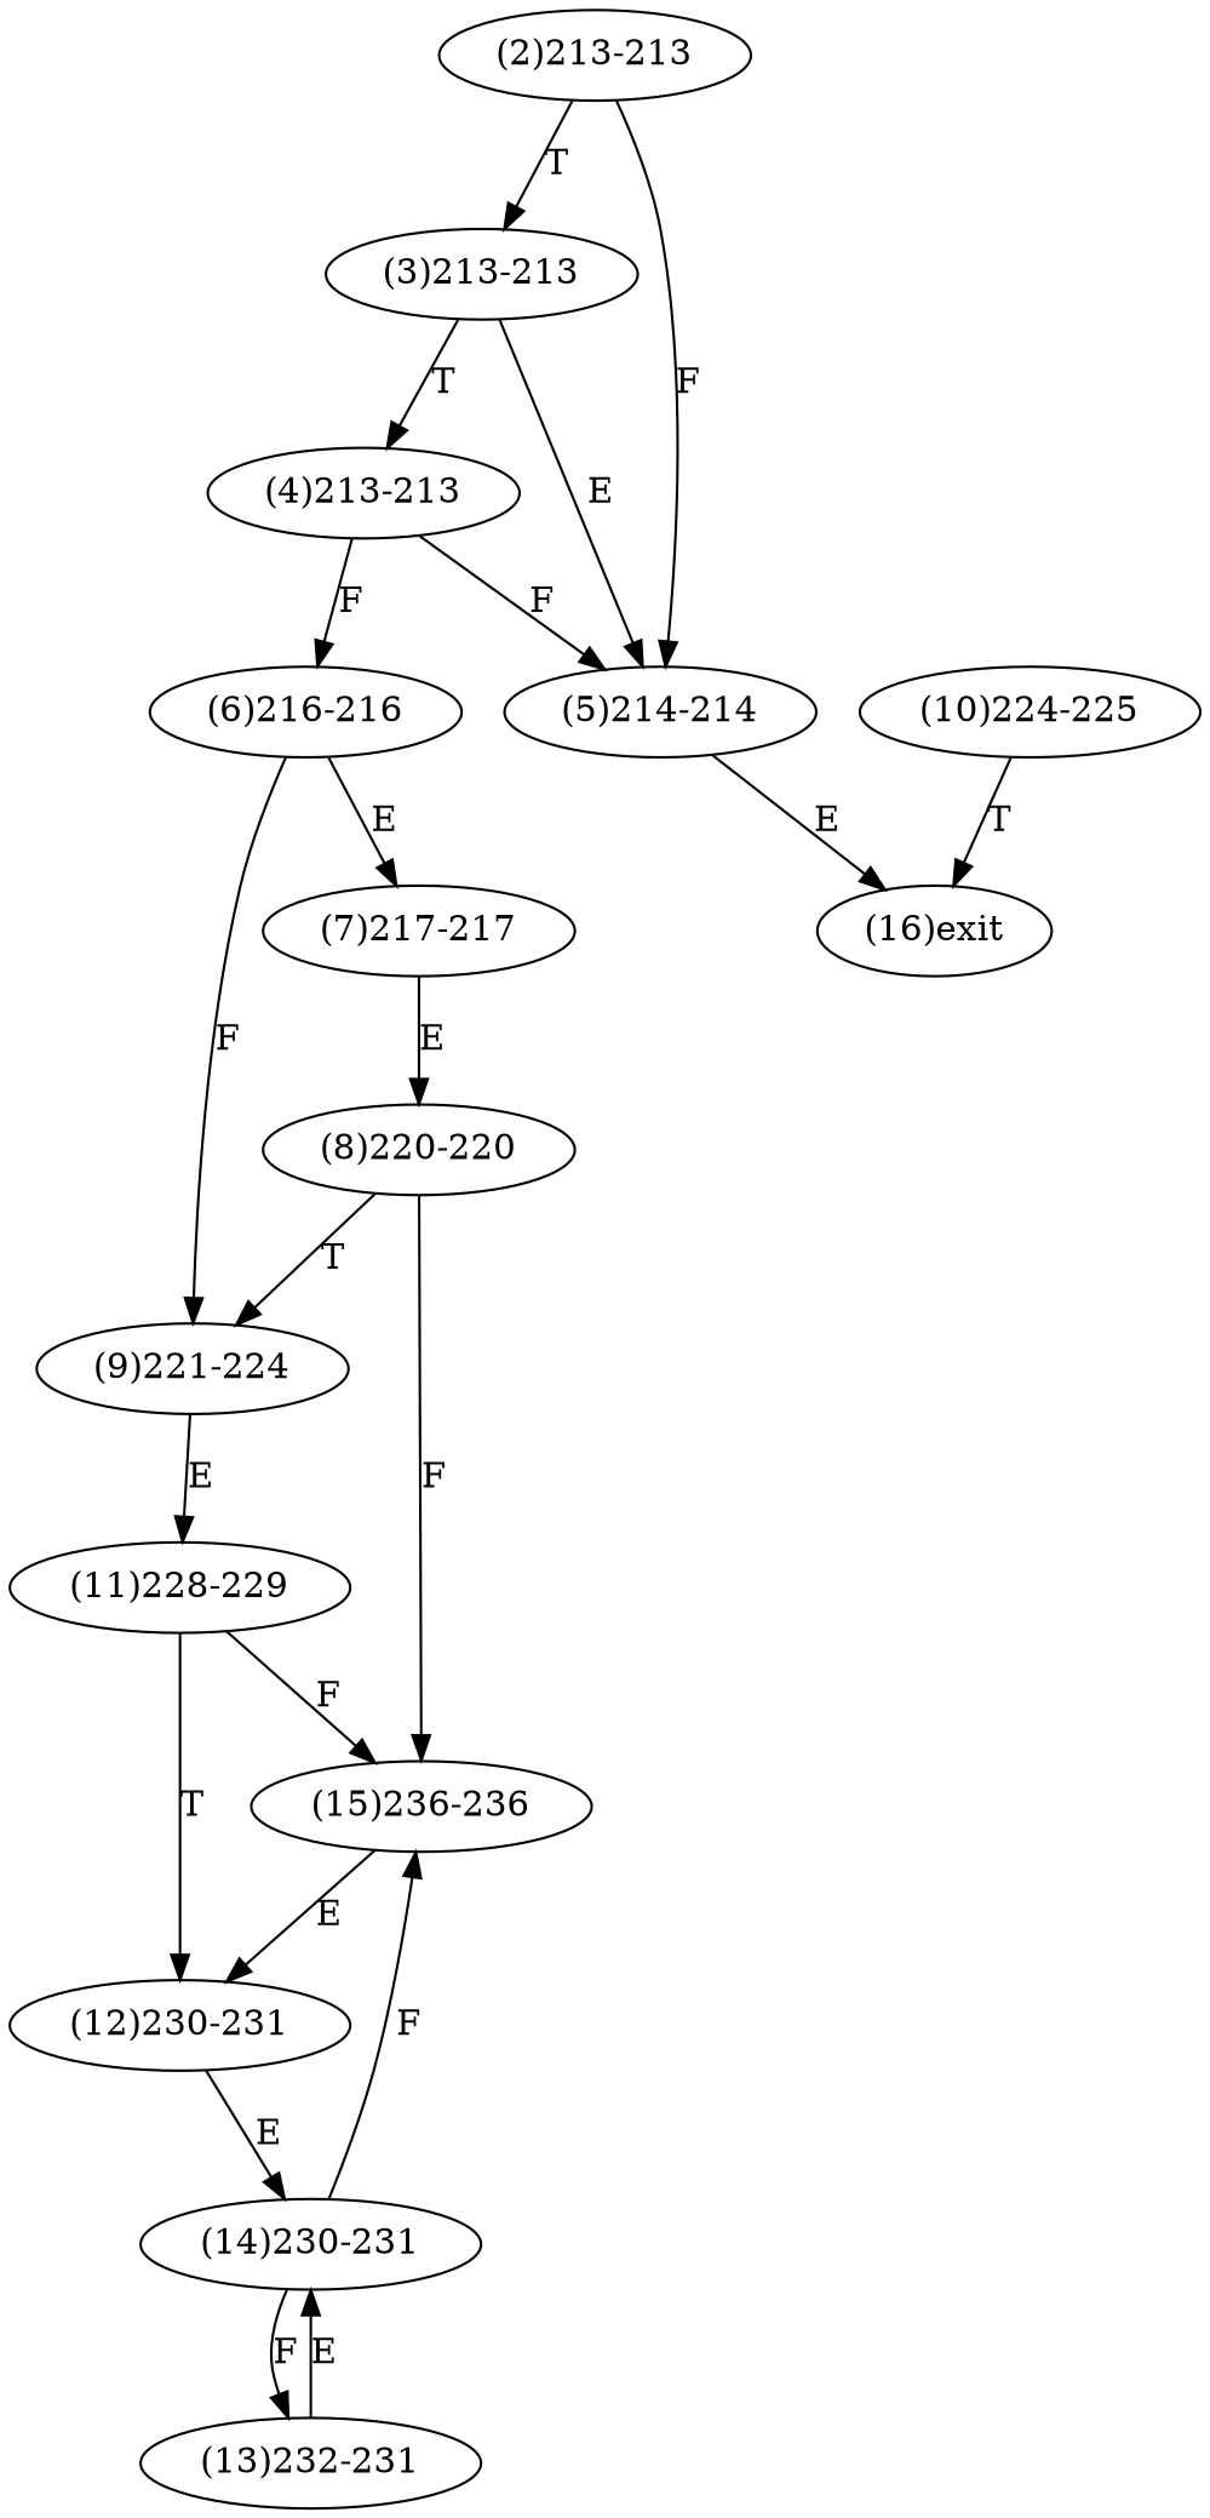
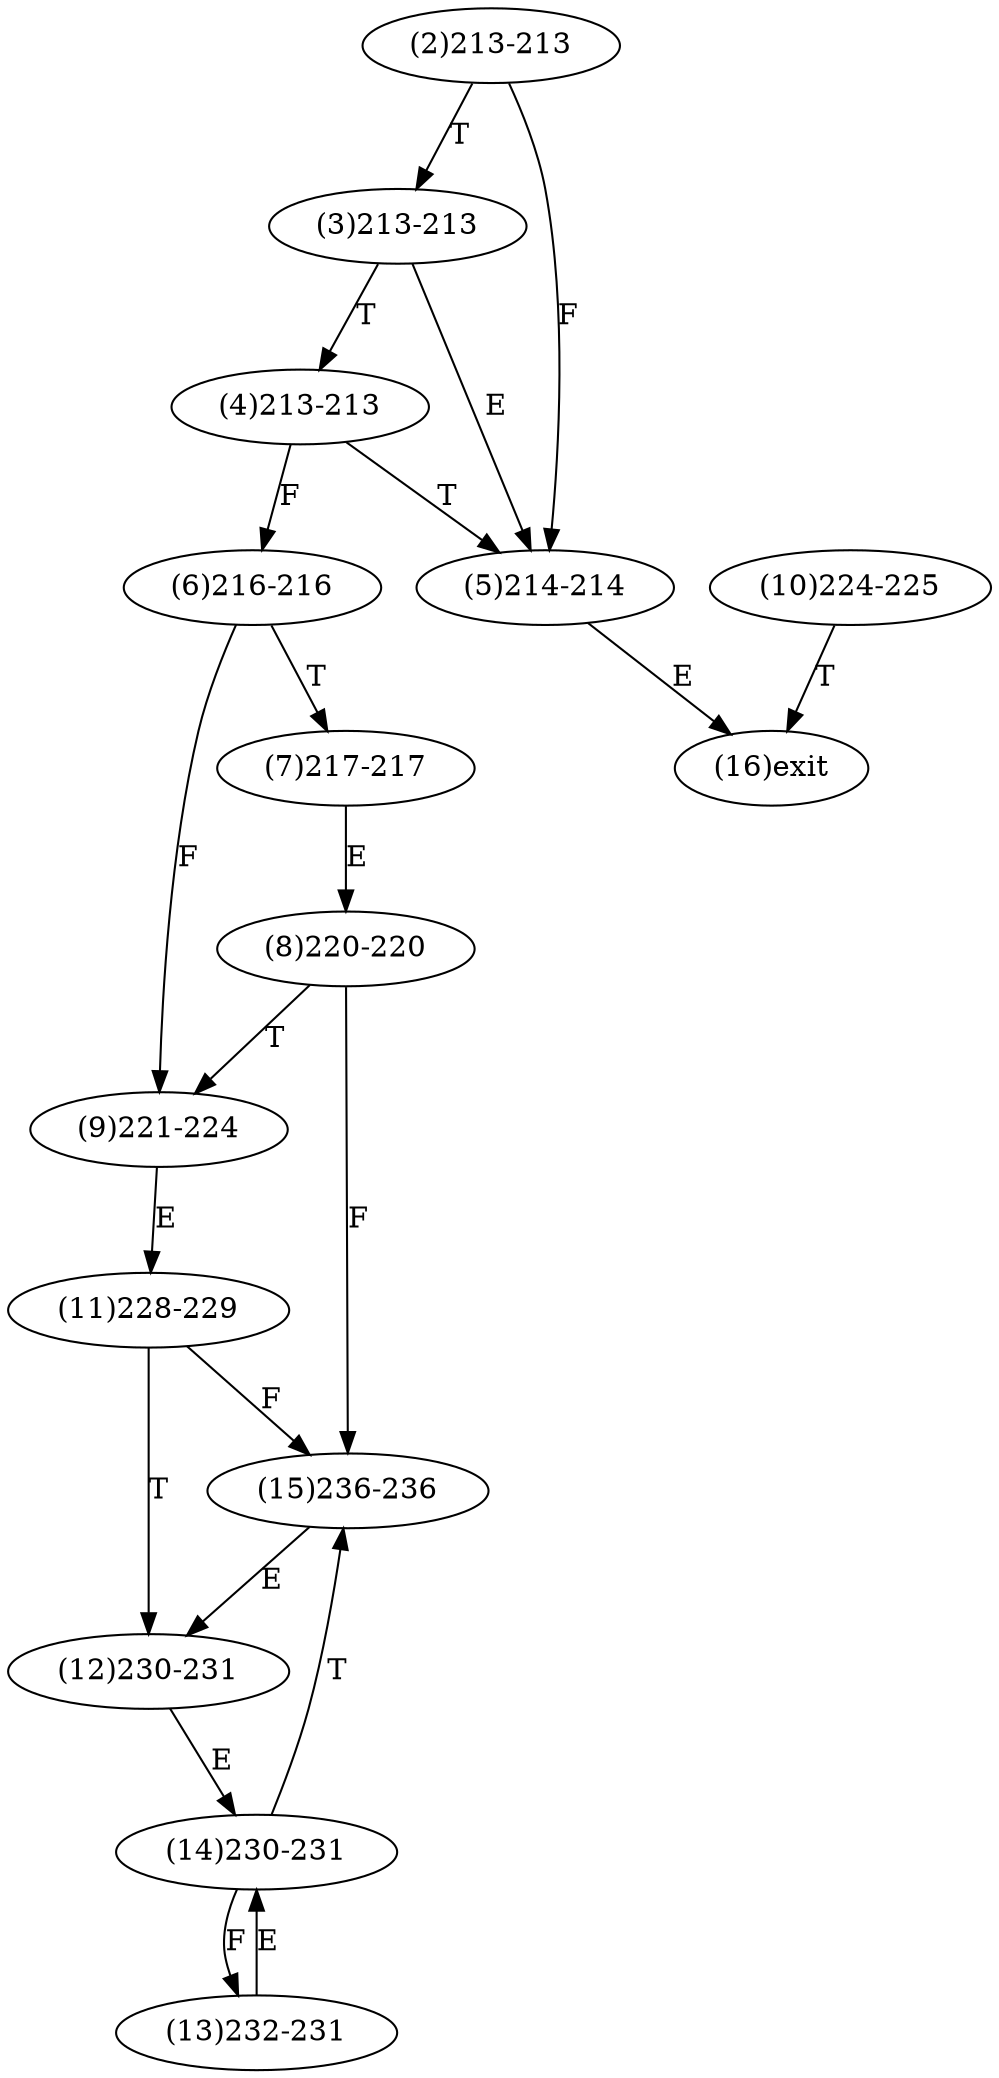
  digraph {
    n1 [label="(2)213-213"]
    n2 [label="(3)213-213"]
    n3 [label="(5)214-214"]
    n4 [label="(4)213-213"]
    n5 [label="(16)exit"]
    n6 [label="(6)216-216"]
    n7 [label="(7)217-217"]
    n8 [label="(9)221-224"]
    n9 [label="(8)220-220"]
    n10 [label="(15)236-236"]
    n11 [label="(11)228-229"]
    n12 [label="(12)230-231"]
    n13 [label="(10)224-225"]
    n14 [label="(14)230-231"]
    n15 [label="(13)232-231"]
    n1 -> n2 [label=T]
    n1 -> n3 [label=F]
    n2 -> n3 [label=E]
    n2 -> n4 [label=T]
    n3 -> n5 [label=E]
-   n4 -> n3 [label=F]
+   n4 -> n3 [label=T]
    n4 -> n6 [label=F]
-   n6 -> n7 [label=E]
+   n6 -> n7 [label=T]
    n6 -> n8 [label=F]
    n7 -> n9 [label=E]
    n8 -> n11 [label=E]
    n9 -> n8 [label=T]
    n9 -> n10 [label=F]
    n10 -> n12 [label=E]
    n11 -> n10 [label=F]
    n11 -> n12 [label=T]
    n12 -> n14 [label=E]
    n13 -> n5 [label=T]
-   n14 -> n10 [label=F]
+   n14 -> n10 [label=T]
    n14 -> n15 [label=F]
    n15 -> n14 [label=E]
  }
